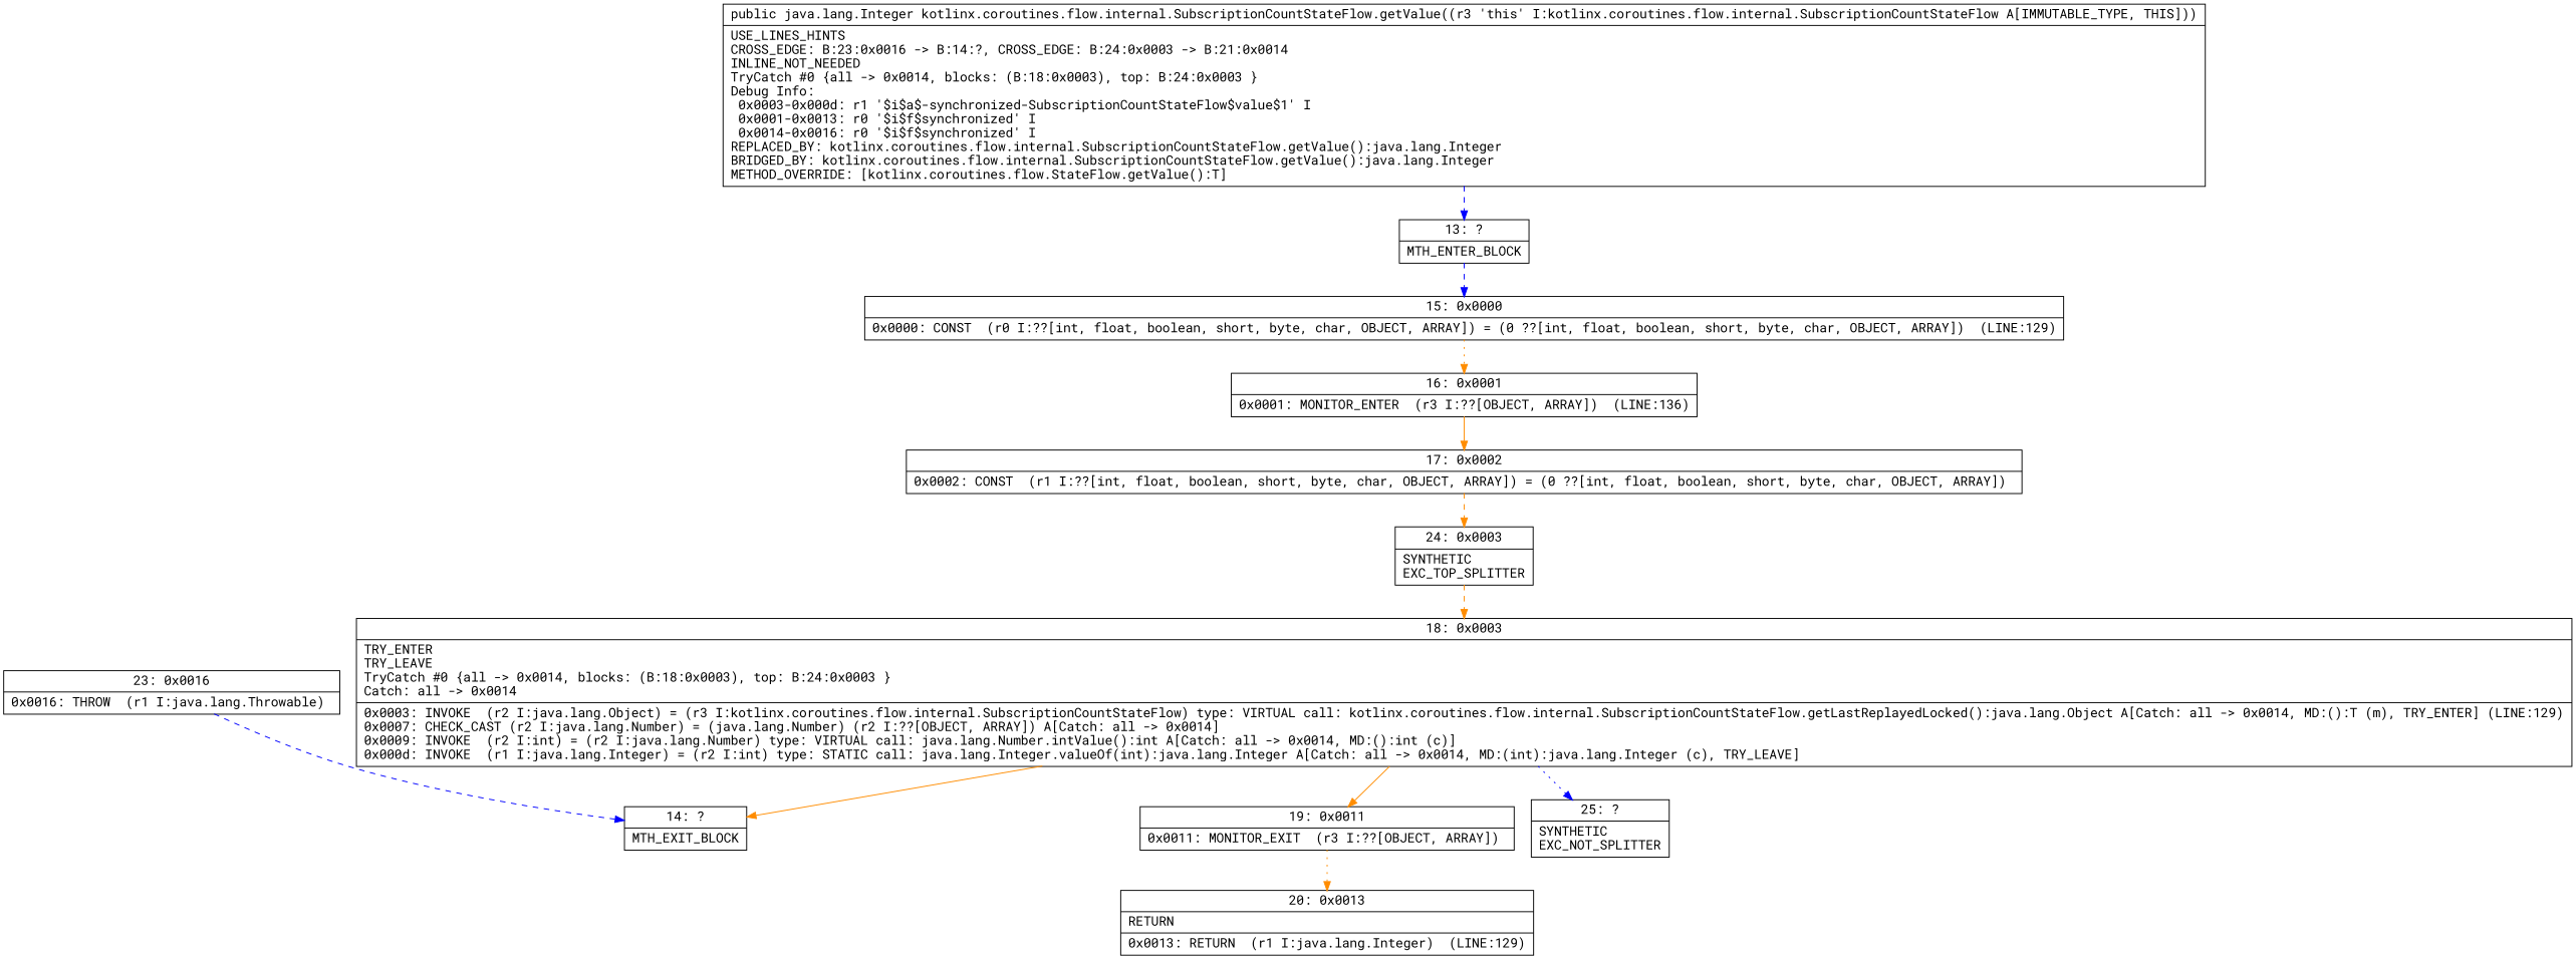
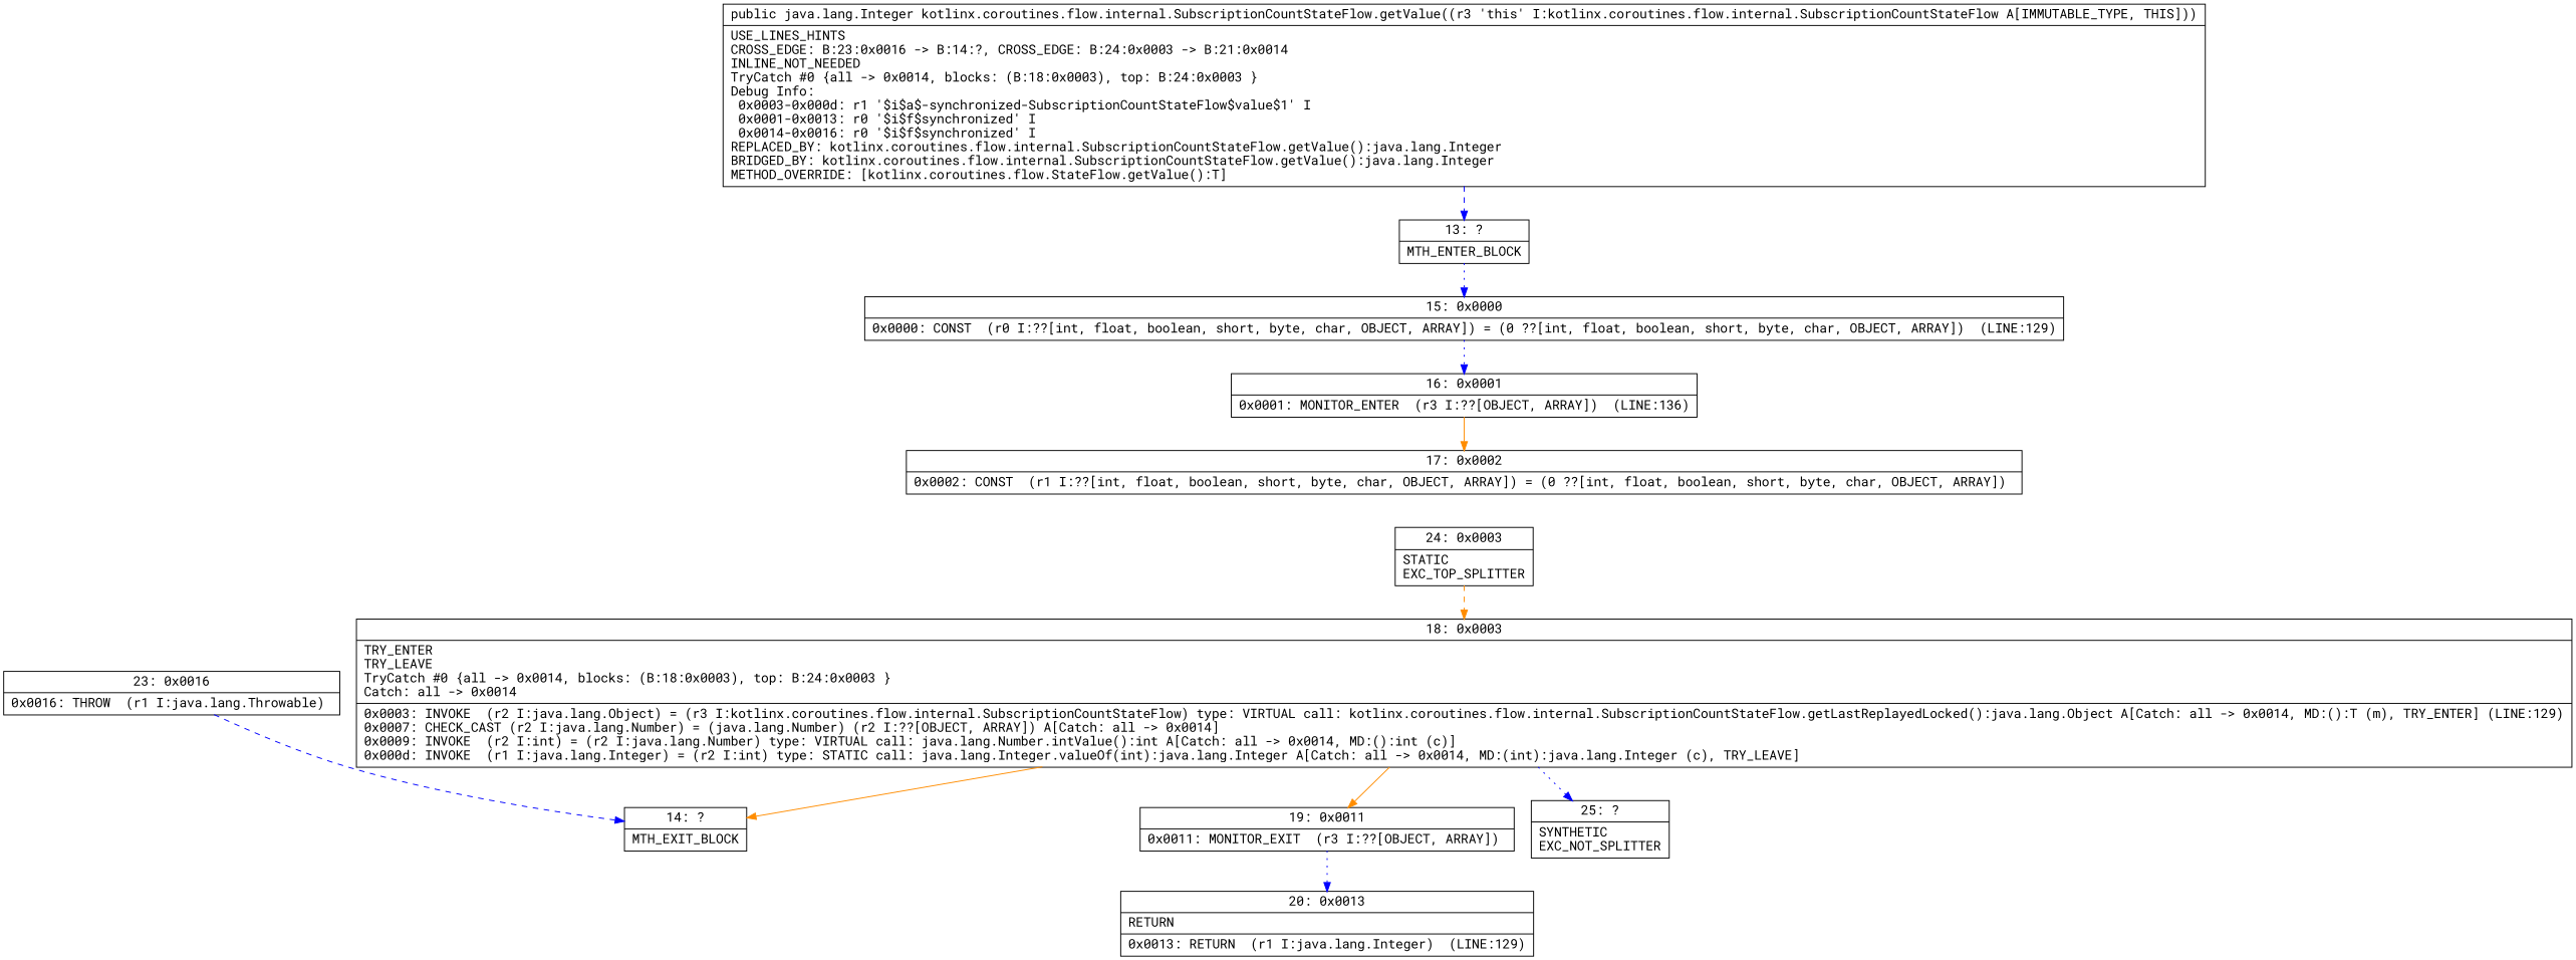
  digraph {
    fontname="Roboto Mono"
    node [fontname="Roboto Mono" shape=record]
    edge [color=darkorange fontname="Roboto Mono" style=dashed]
    n1 [label="{13\:\ ?|MTH_ENTER_BLOCK\l}"]
    n2 [label="{15\:\ 0x0000|0x0000: CONST  (r0 I:??[int, float, boolean, short, byte, char, OBJECT, ARRAY]) = (0 ??[int, float, boolean, short, byte, char, OBJECT, ARRAY])  (LINE:129)\l}"]
    n3 [label="{16\:\ 0x0001|0x0001: MONITOR_ENTER  (r3 I:??[OBJECT, ARRAY])  (LINE:136)\l}"]
    n4 [label="{17\:\ 0x0002|0x0002: CONST  (r1 I:??[int, float, boolean, short, byte, char, OBJECT, ARRAY]) = (0 ??[int, float, boolean, short, byte, char, OBJECT, ARRAY]) \l}"]
-   n5 [label="{24\:\ 0x0003|SYNTHETIC\lEXC_TOP_SPLITTER\l}"]
+   n5 [label="{24\:\ 0x0003|STATIC\lEXC_TOP_SPLITTER\l}"]
    n6 [label="{18\:\ 0x0003|TRY_ENTER\lTRY_LEAVE\lTryCatch #0 \{all \-\> 0x0014, blocks: (B:18:0x0003), top: B:24:0x0003 \}\lCatch: all \-\> 0x0014\l|0x0003: INVOKE  (r2 I:java.lang.Object) = (r3 I:kotlinx.coroutines.flow.internal.SubscriptionCountStateFlow) type: VIRTUAL call: kotlinx.coroutines.flow.internal.SubscriptionCountStateFlow.getLastReplayedLocked():java.lang.Object A[Catch: all \-\> 0x0014, MD:():T (m), TRY_ENTER] (LINE:129)\l0x0007: CHECK_CAST (r2 I:java.lang.Number) = (java.lang.Number) (r2 I:??[OBJECT, ARRAY]) A[Catch: all \-\> 0x0014]\l0x0009: INVOKE  (r2 I:int) = (r2 I:java.lang.Number) type: VIRTUAL call: java.lang.Number.intValue():int A[Catch: all \-\> 0x0014, MD:():int (c)]\l0x000d: INVOKE  (r1 I:java.lang.Integer) = (r2 I:int) type: STATIC call: java.lang.Integer.valueOf(int):java.lang.Integer A[Catch: all \-\> 0x0014, MD:(int):java.lang.Integer (c), TRY_LEAVE]\l}"]
    n7 [label="{19\:\ 0x0011|0x0011: MONITOR_EXIT  (r3 I:??[OBJECT, ARRAY]) \l}"]
    n8 [label="{25\:\ ?|SYNTHETIC\lEXC_NOT_SPLITTER\l}"]
    n9 [label="{14\:\ ?|MTH_EXIT_BLOCK\l}"]
    n10 [label="{20\:\ 0x0013|RETURN\l|0x0013: RETURN  (r1 I:java.lang.Integer)  (LINE:129)\l}"]
    n11 [label="{23\:\ 0x0016|0x0016: THROW  (r1 I:java.lang.Throwable) \l}"]
    n12 [label="{public java.lang.Integer kotlinx.coroutines.flow.internal.SubscriptionCountStateFlow.getValue((r3 'this' I:kotlinx.coroutines.flow.internal.SubscriptionCountStateFlow A[IMMUTABLE_TYPE, THIS]))  | USE_LINES_HINTS\lCROSS_EDGE: B:23:0x0016 \-\> B:14:?, CROSS_EDGE: B:24:0x0003 \-\> B:21:0x0014\lINLINE_NOT_NEEDED\lTryCatch #0 \{all \-\> 0x0014, blocks: (B:18:0x0003), top: B:24:0x0003 \}\lDebug Info:\l  0x0003\-0x000d: r1 '$i$a$\-synchronized\-SubscriptionCountStateFlow$value$1' I\l  0x0001\-0x0013: r0 '$i$f$synchronized' I\l  0x0014\-0x0016: r0 '$i$f$synchronized' I\lREPLACED_BY: kotlinx.coroutines.flow.internal.SubscriptionCountStateFlow.getValue():java.lang.Integer\lBRIDGED_BY: kotlinx.coroutines.flow.internal.SubscriptionCountStateFlow.getValue():java.lang.Integer\lMETHOD_OVERRIDE: [kotlinx.coroutines.flow.StateFlow.getValue():T]\l}"]
-   n1 -> n2 [color=blue]
-   n2 -> n3 [style=dotted]
+   n1 -> n2 [color=blue style=dotted]
+   n2 -> n3 [color=blue style=dotted]
    n3 -> n4 [style=solid]
-   n4 -> n5
    n5 -> n6
    n6 -> n7 [style=solid]
    n6 -> n8 [color=blue style=dotted]
    n6 -> n9 [style=solid]
-   n7 -> n10 [style=dotted]
+   n7 -> n10 [color=blue style=dotted]
    n11 -> n9 [color=blue]
    n12 -> n1 [color=blue]
  }
